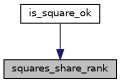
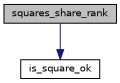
  digraph {
    rankdir=TB
    fontname="DejaVu Sans"
    node [color=black fontname="DejaVu Sans" fontsize=10 shape=record style=filled]
    n1 [fillcolor=grey75 fontcolor=black height=0.2 label=squares_share_rank width=0.4]
    n2 [fillcolor=white height=0.2 label=is_square_ok width=0.4]
-   n2 -> n1 [color=midnightblue fontname="DejaVu Sans" fontsize=10 labelfontname="FreeSans.ttf" labelfontsize=10 style=solid]
+   n1 -> n2 [color=midnightblue fontname="DejaVu Sans" fontsize=10 labelfontname="FreeSans.ttf" labelfontsize=10 style=solid]
  }
